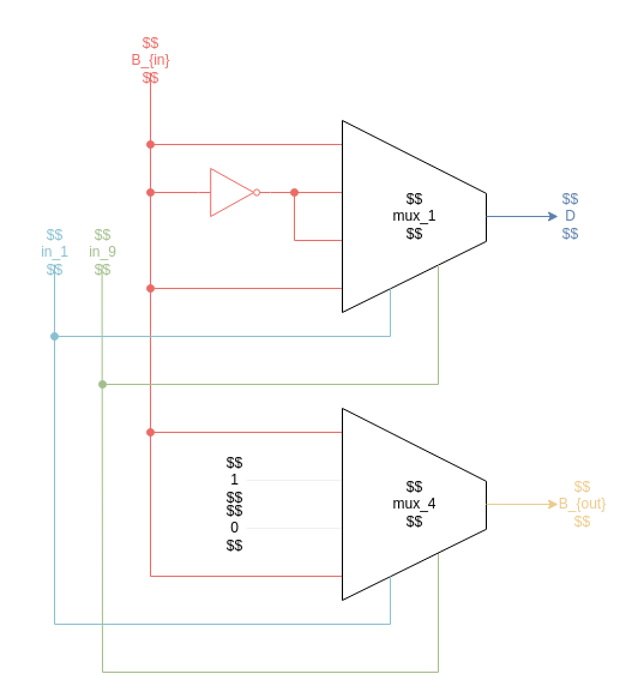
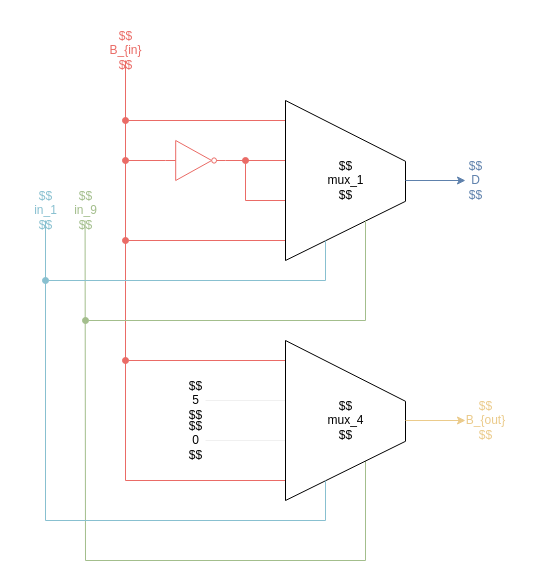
  <mxCell id="0" />
  <mxCell id="1" parent="0" />
  <mxCell id="2" value="" style="endArrow=none;html=1;rounded=0;strokeColor=#EA6B66;" parent="1" edge="1"><mxGeometry width="50" height="50" relative="1" as="geometry"><mxPoint x="285" y="480" as="sourcePoint" /><mxPoint x="125" y="60" as="targetPoint" /><Array as="points"><mxPoint x="125" y="480" /></Array></mxGeometry></mxCell>
  <mxCell id="3" value="" style="endArrow=none;html=1;rounded=0;strokeColor=#A3BE8C;" parent="1" edge="1"><mxGeometry width="50" height="50" relative="1" as="geometry"><mxPoint x="365" y="460" as="sourcePoint" /><mxPoint x="84.58" y="220" as="targetPoint" /><Array as="points"><mxPoint x="365" y="560" /><mxPoint x="85" y="560" /></Array></mxGeometry></mxCell>
  <mxCell id="4" value="$$&lt;br&gt;D&lt;br&gt;$$" style="text;html=1;align=center;verticalAlign=middle;resizable=0;points=[];autosize=1;strokeColor=none;fillColor=none;fontColor=#5E81AC;" parent="1" vertex="1"><mxGeometry x="455" y="150" width="40" height="60" as="geometry" /></mxCell>
  <mxCell id="5" value="$$&lt;br&gt;0&lt;br&gt;$$" style="text;html=1;align=center;verticalAlign=middle;resizable=0;points=[];autosize=1;strokeColor=none;fillColor=none;" parent="1" vertex="1"><mxGeometry x="175" y="410" width="40" height="60" as="geometry" /></mxCell>
- <mxCell id="6" value="$$&lt;br&gt;1&lt;br&gt;$$" style="text;html=1;align=center;verticalAlign=middle;resizable=0;points=[];autosize=1;strokeColor=none;fillColor=none;" parent="1" vertex="1"><mxGeometry x="175" y="370" width="40" height="60" as="geometry" /></mxCell>
+ <mxCell id="6" value="$$&lt;br&gt;5&lt;br&gt;$$" style="text;html=1;align=center;verticalAlign=middle;resizable=0;points=[];autosize=1;strokeColor=none;fillColor=none;" parent="1" vertex="1"><mxGeometry x="175" y="370" width="40" height="60" as="geometry" /></mxCell>
  <mxCell id="7" value="$$&lt;br&gt;in_9&lt;br&gt;$$" style="text;html=1;align=center;verticalAlign=middle;resizable=0;points=[];autosize=1;strokeColor=none;fillColor=none;fontColor=#A3BE8C;" parent="1" vertex="1"><mxGeometry x="60" y="180" width="50" height="60" as="geometry" /></mxCell>
  <mxCell id="8" value="$$&lt;br&gt;B_{in}&lt;br&gt;$$" style="text;html=1;align=center;verticalAlign=middle;resizable=0;points=[];autosize=1;strokeColor=none;fillColor=none;fontColor=#EA6B66;" parent="1" vertex="1"><mxGeometry x="95" y="20" width="60" height="60" as="geometry" /></mxCell>
  <mxCell id="9" value="" style="endArrow=none;html=1;rounded=0;strokeColor=#EA6B66;startArrow=oval;startFill=1;" parent="1" edge="1"><mxGeometry width="50" height="50" relative="1" as="geometry"><mxPoint x="125" y="120" as="sourcePoint" /><mxPoint x="285" y="120" as="targetPoint" /></mxGeometry></mxCell>
  <mxCell id="10" value="" style="endArrow=none;html=1;rounded=0;strokeColor=#EA6B66;startArrow=oval;startFill=1;entryX=0;entryY=0.5;entryDx=0;entryDy=0;entryPerimeter=0;" parent="1" target="13" edge="1"><mxGeometry width="50" height="50" relative="1" as="geometry"><mxPoint x="125" y="160" as="sourcePoint" /><mxPoint x="165" y="160" as="targetPoint" /></mxGeometry></mxCell>
  <mxCell id="11" value="" style="endArrow=none;html=1;rounded=0;strokeColor=#EA6B66;startArrow=oval;startFill=1;" parent="1" edge="1"><mxGeometry width="50" height="50" relative="1" as="geometry"><mxPoint x="245" y="160" as="sourcePoint" /><mxPoint x="285" y="200" as="targetPoint" /><Array as="points"><mxPoint x="245" y="200" /></Array></mxGeometry></mxCell>
  <mxCell id="12" value="" style="endArrow=none;html=1;rounded=0;strokeColor=#EA6B66;startArrow=oval;startFill=1;" parent="1" edge="1"><mxGeometry width="50" height="50" relative="1" as="geometry"><mxPoint x="125" y="240" as="sourcePoint" /><mxPoint x="285" y="240" as="targetPoint" /></mxGeometry></mxCell>
  <mxCell id="13" value="" style="verticalLabelPosition=middle;shadow=0;dashed=0;align=center;html=1;verticalAlign=middle;shape=mxgraph.electrical.logic_gates.inverter_2;labelPosition=center;spacingRight=13;strokeColor=#EA6B66;" parent="1" vertex="1"><mxGeometry x="165" y="140" width="60" height="40" as="geometry" /></mxCell>
  <mxCell id="14" value="" style="endArrow=none;html=1;rounded=0;strokeColor=#EA6B66;exitX=1;exitY=0.5;exitDx=0;exitDy=0;exitPerimeter=0;" parent="1" source="13" edge="1"><mxGeometry width="50" height="50" relative="1" as="geometry"><mxPoint x="225" y="159.76" as="sourcePoint" /><mxPoint x="285" y="160" as="targetPoint" /></mxGeometry></mxCell>
  <mxCell id="15" value="$$&lt;br&gt;mux_1&lt;br&gt;$$" style="verticalLabelPosition=middle;verticalAlign=middle;html=1;shape=mxgraph.basic.polygon;polyCoords=[[0,0],[0,0],[1,0.38],[1,0.63],[0,1],[0,1],[0,1],[0,0]];polyline=0;connectable=0;allowArrows=0;labelPosition=center;align=center;" parent="1" vertex="1"><mxGeometry x="285" y="100" width="120" height="160" as="geometry" /></mxCell>
  <mxCell id="16" value="" style="endArrow=none;html=1;rounded=0;strokeColor=#F0F0F0;startArrow=none;startFill=0;" parent="1" edge="1"><mxGeometry width="50" height="50" relative="1" as="geometry"><mxPoint x="205" y="440" as="sourcePoint" /><mxPoint x="285" y="440" as="targetPoint" /></mxGeometry></mxCell>
  <mxCell id="17" value="" style="endArrow=none;html=1;rounded=0;strokeColor=#EA6B66;startArrow=oval;startFill=1;" parent="1" edge="1"><mxGeometry width="50" height="50" relative="1" as="geometry"><mxPoint x="125" y="360" as="sourcePoint" /><mxPoint x="285" y="360" as="targetPoint" /></mxGeometry></mxCell>
  <mxCell id="18" value="" style="endArrow=none;html=1;rounded=0;strokeColor=#F0F0F0;startArrow=none;startFill=0;" parent="1" edge="1"><mxGeometry width="50" height="50" relative="1" as="geometry"><mxPoint x="205" y="400" as="sourcePoint" /><mxPoint x="285" y="400" as="targetPoint" /></mxGeometry></mxCell>
  <mxCell id="19" value="$$&lt;br&gt;mux_4&lt;br&gt;$$" style="verticalLabelPosition=middle;verticalAlign=middle;html=1;shape=mxgraph.basic.polygon;polyCoords=[[0,0],[0,0],[1,0.38],[1,0.63],[0,1],[0,1],[0,1],[0,0]];polyline=0;connectable=0;allowArrows=0;labelPosition=center;align=center;" parent="1" vertex="1"><mxGeometry x="285" y="340" width="120" height="160" as="geometry" /></mxCell>
  <mxCell id="20" value="" style="endArrow=none;html=1;rounded=0;strokeColor=#88C0D0;" parent="1" edge="1"><mxGeometry width="50" height="50" relative="1" as="geometry"><mxPoint x="325" y="480" as="sourcePoint" /><mxPoint x="45" y="220" as="targetPoint" /><Array as="points"><mxPoint x="325" y="520" /><mxPoint x="45" y="520" /></Array></mxGeometry></mxCell>
  <mxCell id="21" value="$$&lt;br&gt;in_1&lt;br&gt;$$" style="text;html=1;align=center;verticalAlign=middle;resizable=0;points=[];autosize=1;strokeColor=none;fillColor=none;fontColor=#88C0D0;" parent="1" vertex="1"><mxGeometry x="20" y="180" width="50" height="60" as="geometry" /></mxCell>
  <mxCell id="22" value="" style="edgeStyle=none;orthogonalLoop=1;jettySize=auto;html=1;rounded=0;endArrow=none;endFill=0;startArrow=oval;startFill=1;strokeColor=#A3BE8C;" parent="1" edge="1"><mxGeometry width="80" relative="1" as="geometry"><mxPoint x="85" y="320" as="sourcePoint" /><mxPoint x="365" y="220" as="targetPoint" /><Array as="points"><mxPoint x="365" y="320" /></Array></mxGeometry></mxCell>
  <mxCell id="23" value="" style="edgeStyle=none;orthogonalLoop=1;jettySize=auto;html=1;rounded=0;endArrow=none;endFill=0;startArrow=oval;startFill=1;strokeColor=#88C0D0;" parent="1" edge="1"><mxGeometry width="80" relative="1" as="geometry"><mxPoint x="45" y="280" as="sourcePoint" /><mxPoint x="325" y="240" as="targetPoint" /><Array as="points"><mxPoint x="325" y="280" /></Array></mxGeometry></mxCell>
  <mxCell id="24" value="" style="endArrow=classic;html=1;rounded=0;strokeColor=#5E81AC;startArrow=none;startFill=0;endFill=1;" parent="1" edge="1"><mxGeometry width="50" height="50" relative="1" as="geometry"><mxPoint x="405" y="180" as="sourcePoint" /><mxPoint x="465" y="180" as="targetPoint" /></mxGeometry></mxCell>
  <mxCell id="25" value="$$&lt;br&gt;B_{out}&lt;br&gt;$$" style="text;html=1;align=center;verticalAlign=middle;resizable=0;points=[];autosize=1;strokeColor=none;fillColor=none;fontColor=#EBCB8B;" parent="1" vertex="1"><mxGeometry x="455" y="390" width="60" height="60" as="geometry" /></mxCell>
  <mxCell id="26" value="" style="endArrow=classic;html=1;rounded=0;strokeColor=#EBCB8B;startArrow=none;startFill=0;endFill=1;" parent="1" edge="1"><mxGeometry width="50" height="50" relative="1" as="geometry"><mxPoint x="405" y="420" as="sourcePoint" /><mxPoint x="465" y="420" as="targetPoint" /></mxGeometry></mxCell>
